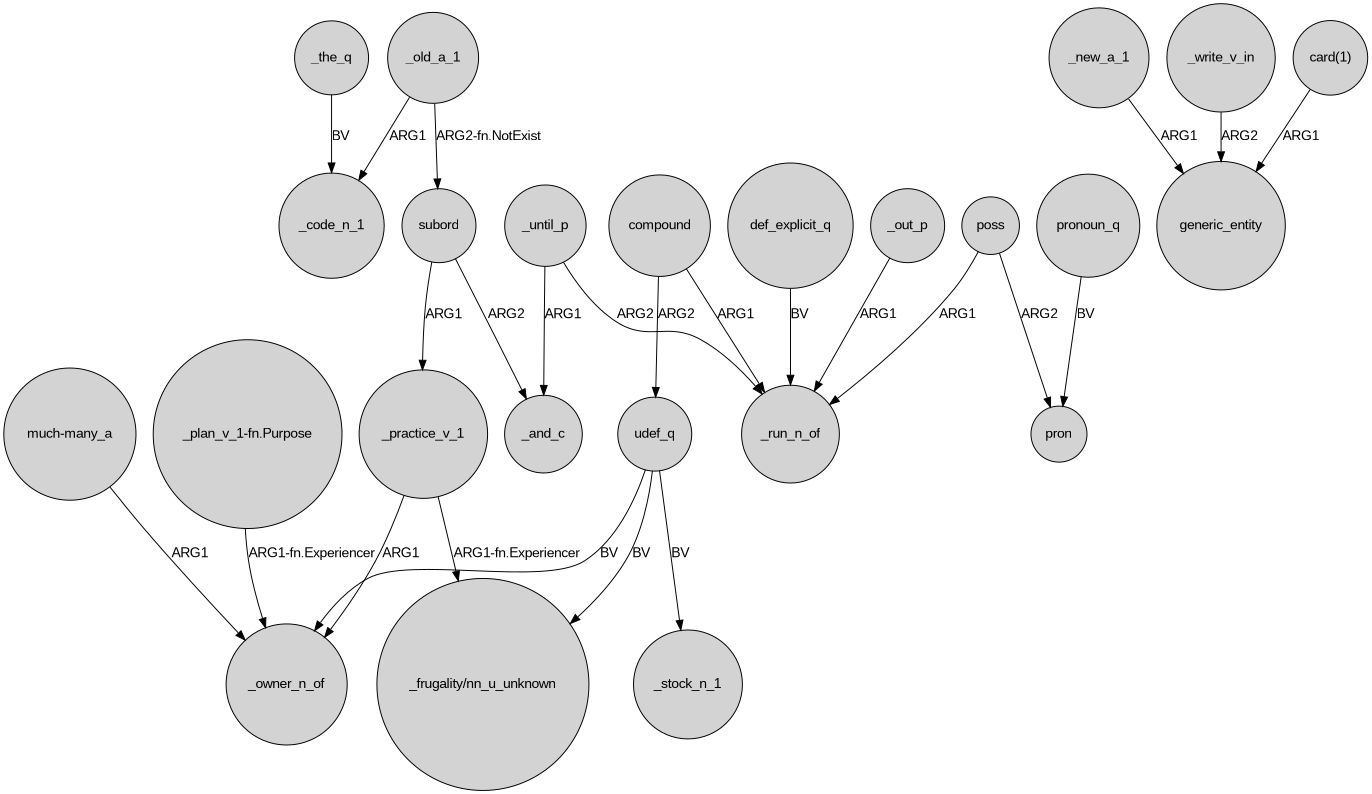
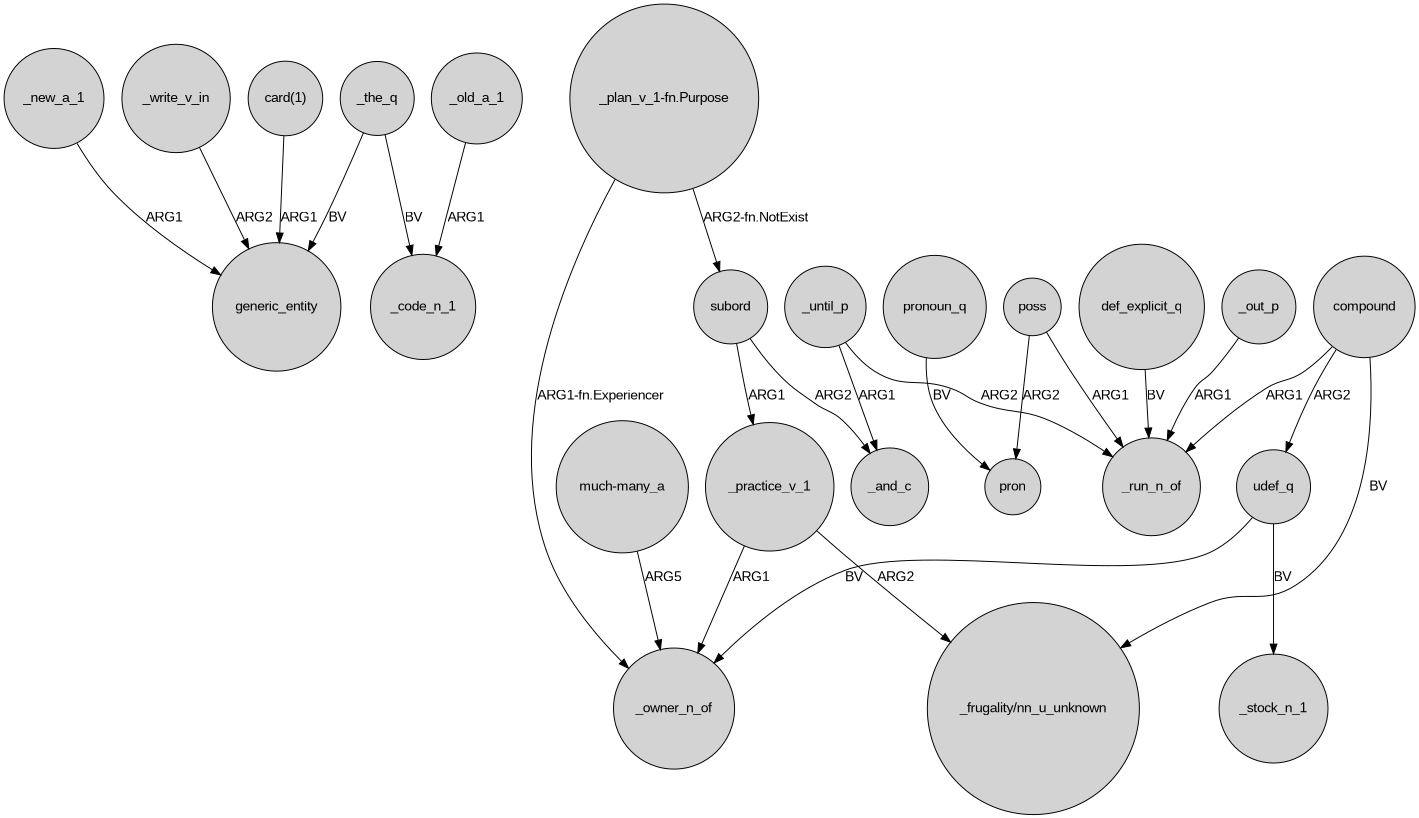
  digraph {
    fontname="Liberation Sans"
    node [fontname="Liberation Sans" shape=circle style=filled]
    edge [fontname="Liberation Sans"]
    _the_q
    generic_entity
    _code_n_1
    "_plan_v_1-fn.Purpose"
    _owner_n_of
    subord
    _practice_v_1
    _and_c
    poss
    pron
    _run_n_of
    "_frugality/nn_u_unknown"
    _old_a_1
    _new_a_1
    def_explicit_q
    compound
    udef_q
    "much-many_a"
    pronoun_q
    _stock_n_1
    _write_v_in
    _until_p
    "card(1)"
    _out_p
+   _the_q -> generic_entity [label=BV]
    _the_q -> _code_n_1 [label=BV]
    "_plan_v_1-fn.Purpose" -> _owner_n_of [label="ARG1-fn.Experiencer"]
-   _old_a_1 -> subord [label="ARG2-fn.NotExist"]
+   "_plan_v_1-fn.Purpose" -> subord [label="ARG2-fn.NotExist"]
    subord -> _practice_v_1 [label=ARG1]
    subord -> _and_c [label=ARG2]
    _practice_v_1 -> _owner_n_of [label=ARG1]
-   _practice_v_1 -> "_frugality/nn_u_unknown" [label="ARG1-fn.Experiencer"]
+   _practice_v_1 -> "_frugality/nn_u_unknown" [label=ARG2]
    poss -> pron [label=ARG2]
    poss -> _run_n_of [label=ARG1]
    _old_a_1 -> _code_n_1 [label=ARG1]
    _new_a_1 -> generic_entity [label=ARG1]
    def_explicit_q -> _run_n_of [label=BV]
    compound -> _run_n_of [label=ARG1]
    compound -> udef_q [label=ARG2]
    udef_q -> _owner_n_of [label=BV]
-   udef_q -> "_frugality/nn_u_unknown" [label=BV]
+   compound -> "_frugality/nn_u_unknown" [label=BV]
    udef_q -> _stock_n_1 [label=BV]
-   "much-many_a" -> _owner_n_of [label=ARG1]
+   "much-many_a" -> _owner_n_of [label=ARG5]
    pronoun_q -> pron [label=BV]
    _write_v_in -> generic_entity [label=ARG2]
    _until_p -> _and_c [label=ARG1]
    _until_p -> _run_n_of [label=ARG2]
    "card(1)" -> generic_entity [label=ARG1]
    _out_p -> _run_n_of [label=ARG1]
  }
